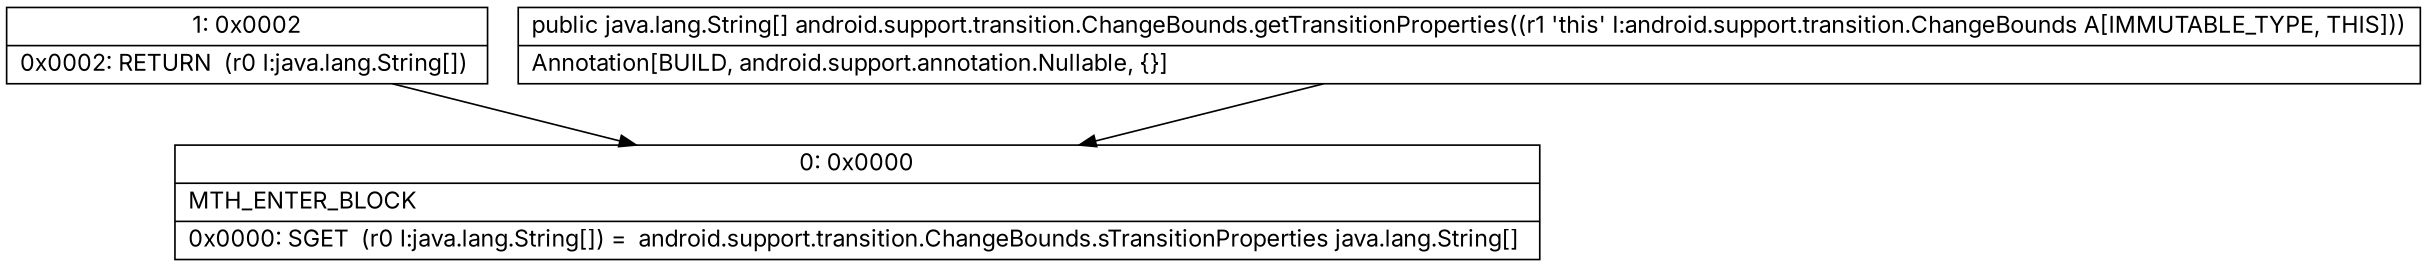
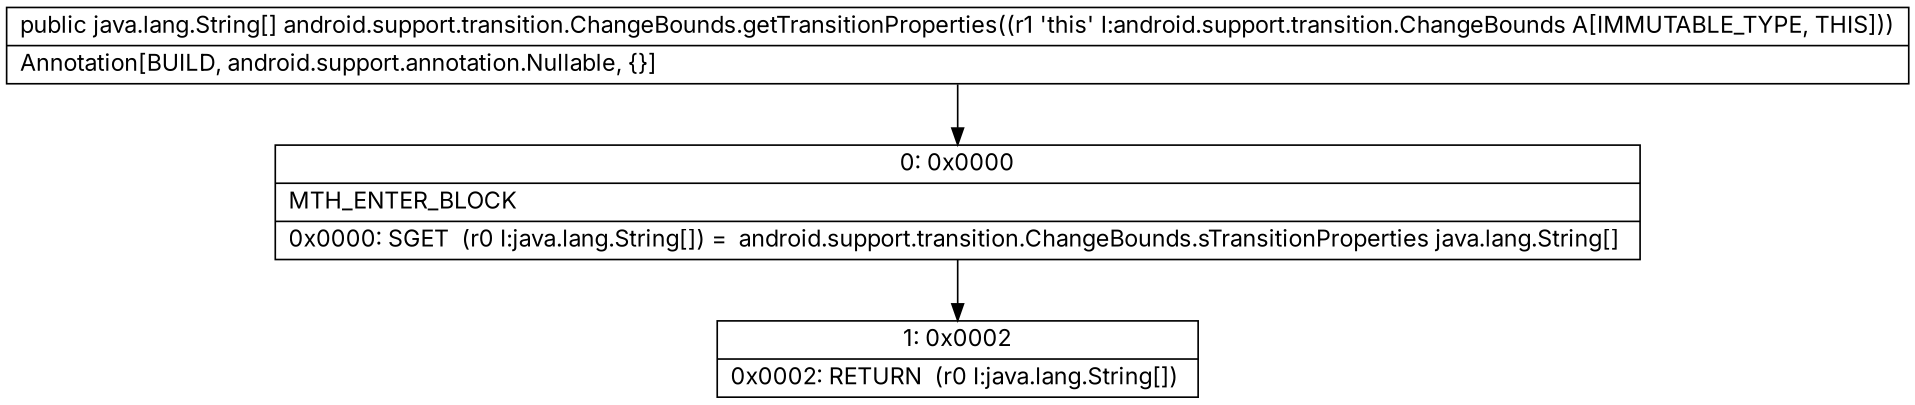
  digraph {
    fontname=Inter
    node [shape=record fontname=Inter]
    edge [fontname=Inter]
    n1 [label="{0\:\ 0x0000|MTH_ENTER_BLOCK\l|0x0000: SGET  (r0 I:java.lang.String[]) =  android.support.transition.ChangeBounds.sTransitionProperties java.lang.String[] \l}"]
    n2 [label="{1\:\ 0x0002|0x0002: RETURN  (r0 I:java.lang.String[]) \l}"]
    n3 [label="{public java.lang.String[] android.support.transition.ChangeBounds.getTransitionProperties((r1 'this' I:android.support.transition.ChangeBounds A[IMMUTABLE_TYPE, THIS]))  | Annotation[BUILD, android.support.annotation.Nullable, \{\}]\l}"]
-   n2 -> n1
+   n1 -> n2
    n3 -> n1
  }
